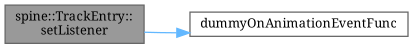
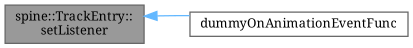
  digraph {
    rankdir=LR
    fontname="Noto Serif"
    node [fontname="Noto Serif" fontsize=10 shape=box style=filled]
    n1 [color=gray40 fillcolor=grey60 fontcolor=black height=0.2 label="spine::TrackEntry::\lsetListener" width=0.4]
    n2 [color=grey40 fillcolor=white height=0.2 label=dummyOnAnimationEventFunc width=0.4]
-   n1 -> n2 [color=steelblue1 fontname="Noto Serif" fontsize=10 labelfontname=Helvetica labelfontsize=10 style=solid]
+   n2 -> n1 [color=steelblue1 fontname="Noto Serif" fontsize=10 labelfontname=Helvetica labelfontsize=10 style=solid]
  }
